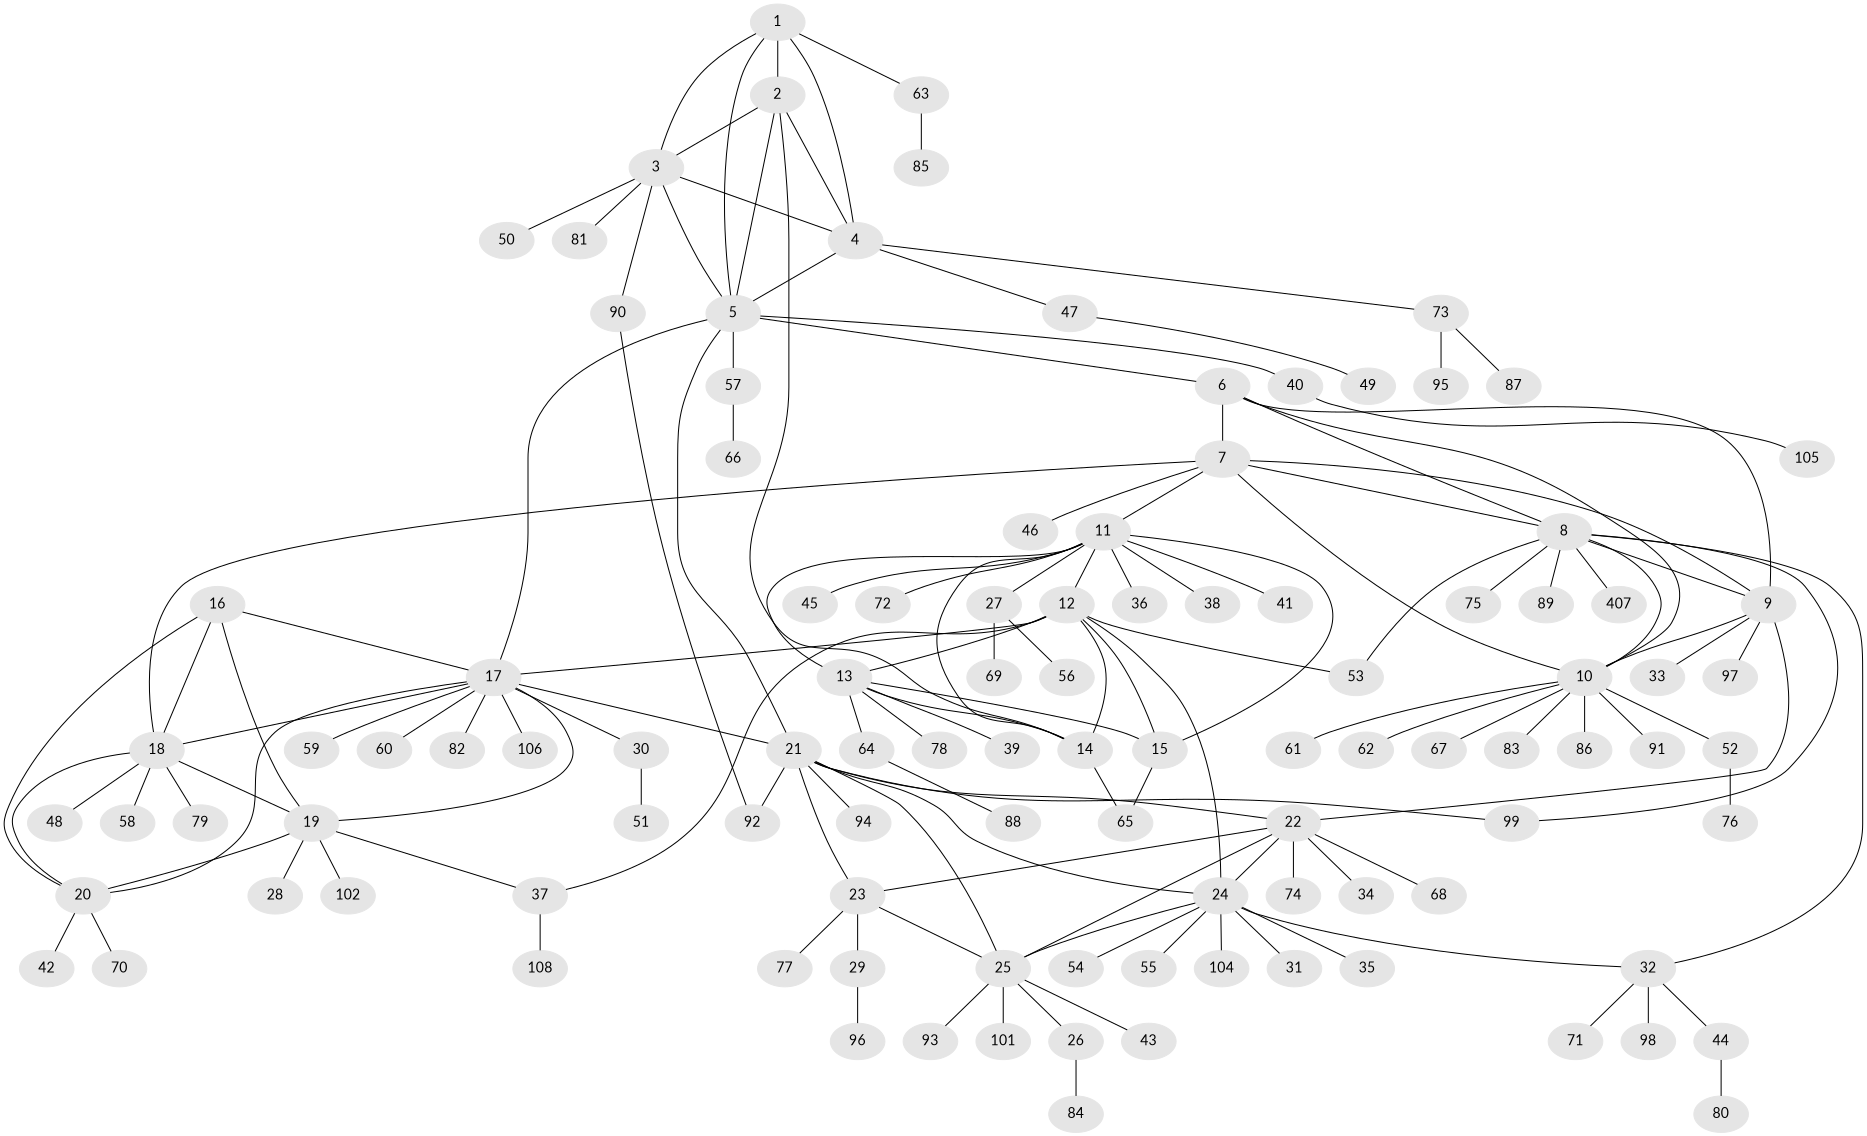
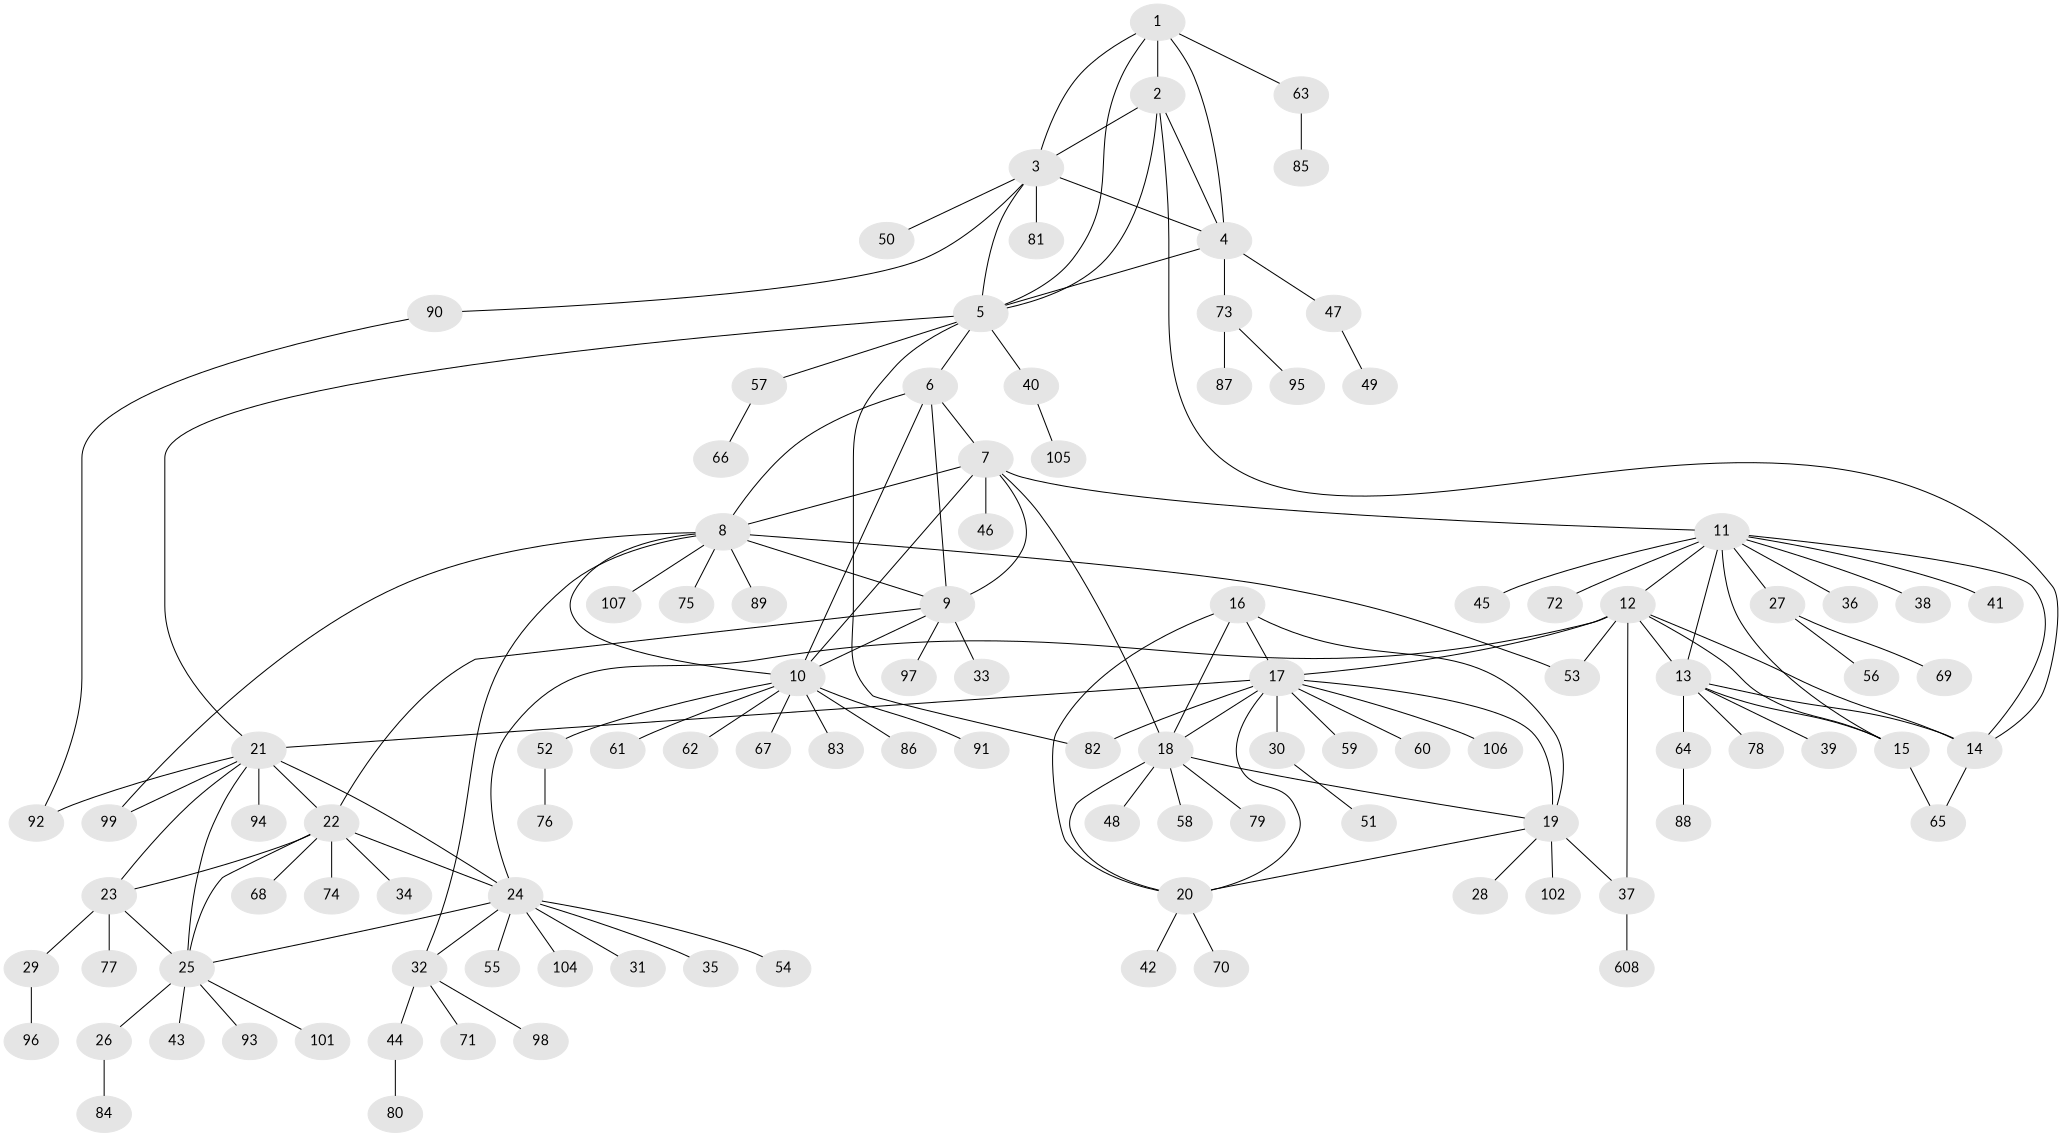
  graph {
    fontname=Lato
    node [color=gray90 fontname=Lato style=filled]
    edge [fontname=Lato]
    1
    2
    3
    4
    5
    63
    14
    50
    81
    90
    47
    73
    6
    17
    21
    40
    57
    85
    65
    92
    49
    87
    95
    7
    8
    9
    10
    18
    19
    20
    30
    59
    60
    82
    106
    99
    22
    24
    23
    25
    94
    105
    66
    11
    46
    32
    53
    75
    89
-   107 [label=407]
+   107
    33
    97
    52
    61
    62
    67
    83
    86
    91
    12
    13
    15
    27
    36
    38
    41
    45
    72
    48
    58
    79
    44
    71
    98
    34
    68
    74
    76
    37
    39
    64
    78
    56
    69
    31
    35
    54
    55
    104
-   108
+   108 [label=608]
    88
    16
    28
    102
    42
    70
    51
    29
    77
    26
    43
    93
    101
    96
    84
    80
    1 -- 2
    1 -- 3
    1 -- 4
    1 -- 5
    1 -- 63
    2 -- 3
    2 -- 4
    2 -- 5
    2 -- 14
    3 -- 4
    3 -- 5
    3 -- 50
    3 -- 81
    3 -- 90
    4 -- 5
    4 -- 47
    4 -- 73
    5 -- 6
-   5 -- 17
+   5 -- 82
    5 -- 21
    5 -- 40
    5 -- 57
    63 -- 85
    14 -- 65
    90 -- 92
    47 -- 49
    73 -- 87
    73 -- 95
    6 -- 7
    6 -- 8
    6 -- 9
    6 -- 10
    17 -- 21
    17 -- 18
    17 -- 19
    17 -- 20
    17 -- 30
    17 -- 59
    17 -- 60
    17 -- 82
    17 -- 106
    21 -- 92
    21 -- 99
    21 -- 22
    21 -- 24
    21 -- 23
    21 -- 25
    21 -- 94
    40 -- 105
    57 -- 66
    7 -- 8
    7 -- 9
    7 -- 10
    7 -- 18
    7 -- 11
    7 -- 46
    8 -- 9
    8 -- 10
    8 -- 99
    8 -- 32
    8 -- 53
    8 -- 75
    8 -- 89
    8 -- 107
    9 -- 10
    9 -- 22
    9 -- 33
    9 -- 97
    10 -- 52
    10 -- 61
    10 -- 62
    10 -- 67
    10 -- 83
    10 -- 86
    10 -- 91
    18 -- 19
    18 -- 20
    18 -- 48
    18 -- 58
    18 -- 79
    19 -- 20
    19 -- 37
    19 -- 28
    19 -- 102
    20 -- 42
    20 -- 70
    30 -- 51
    22 -- 24
    22 -- 23
    22 -- 25
    22 -- 34
    22 -- 68
    22 -- 74
    24 -- 25
    24 -- 32
    24 -- 31
    24 -- 35
    24 -- 54
    24 -- 55
    24 -- 104
    23 -- 25
    23 -- 29
    23 -- 77
    25 -- 26
    25 -- 43
    25 -- 93
    25 -- 101
    11 -- 14
    11 -- 12
    11 -- 13
    11 -- 15
    11 -- 27
    11 -- 36
    11 -- 38
    11 -- 41
    11 -- 45
    11 -- 72
    32 -- 44
    32 -- 71
    32 -- 98
    52 -- 76
    12 -- 14
    12 -- 17
    12 -- 24
    12 -- 53
    12 -- 13
    12 -- 15
    12 -- 37
    13 -- 14
    13 -- 15
    13 -- 39
    13 -- 64
    13 -- 78
    15 -- 65
    27 -- 56
    27 -- 69
    44 -- 80
    37 -- 108
    64 -- 88
    16 -- 17
    16 -- 18
    16 -- 19
    16 -- 20
    29 -- 96
    26 -- 84
  }
